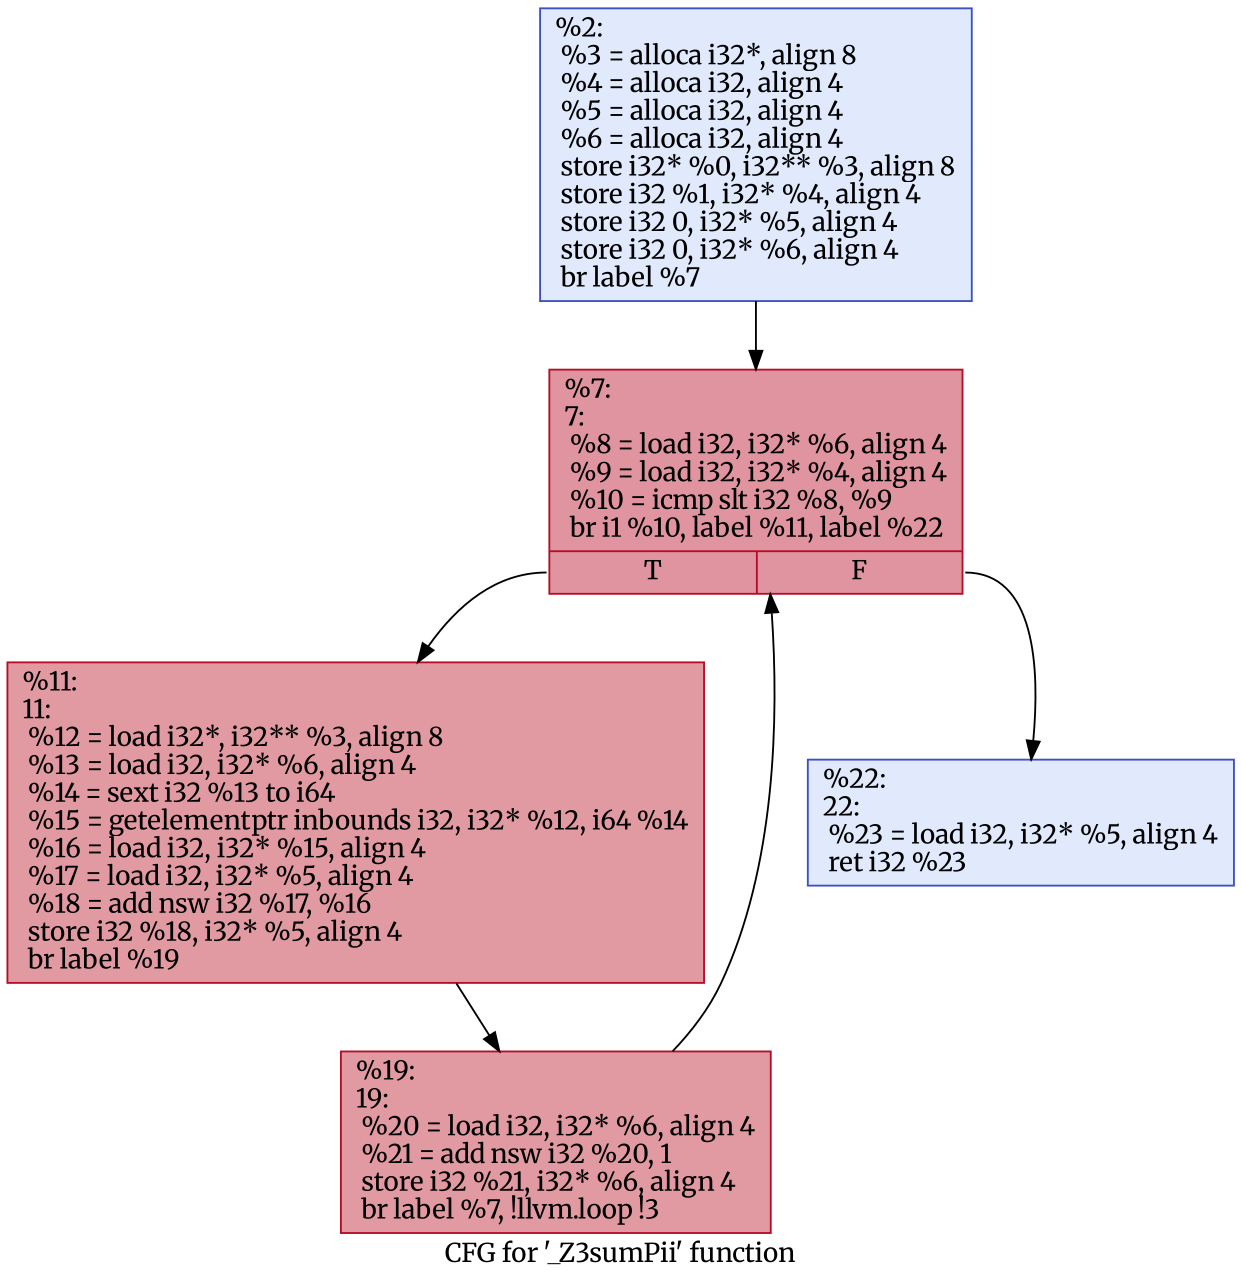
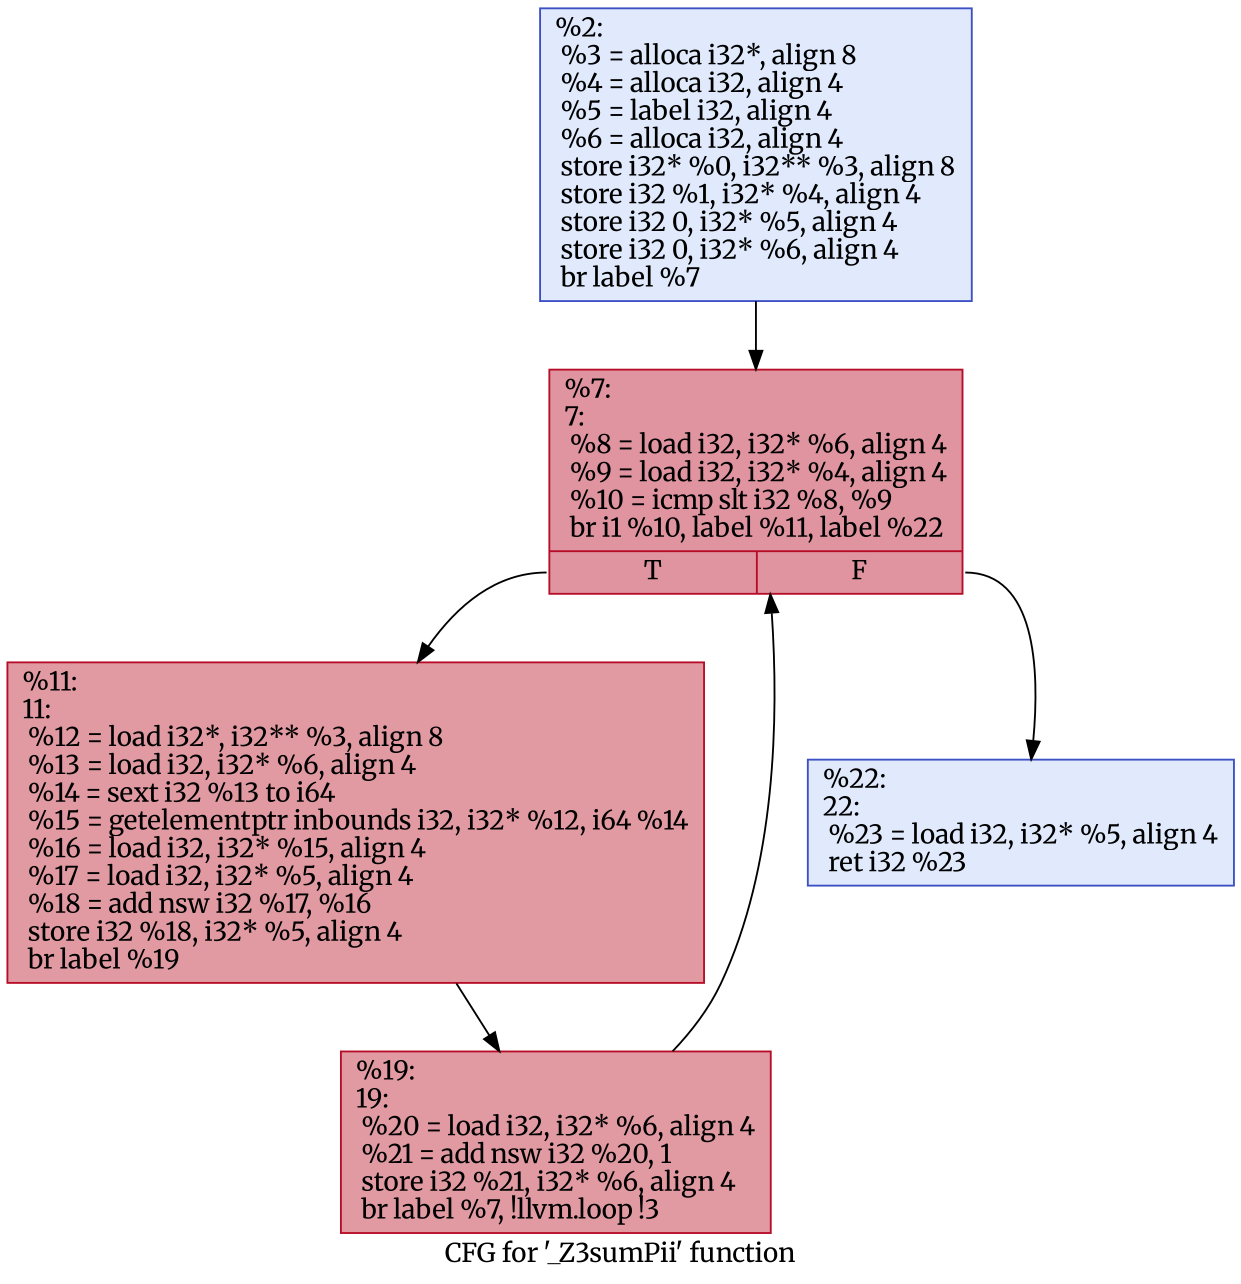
  digraph {
    label="CFG for '_Z3sumPii' function"
    fontname=Merriweather
    node [color="#b70d28ff" fillcolor="#b9d0f970" shape=record style=filled fontname=Merriweather]
    edge [fontname=Merriweather]
-   n1 [color="#3d50c3ff" label="{%2:\l  %3 = alloca i32*, align 8\l  %4 = alloca i32, align 4\l  %5 = alloca i32, align 4\l  %6 = alloca i32, align 4\l  store i32* %0, i32** %3, align 8\l  store i32 %1, i32* %4, align 4\l  store i32 0, i32* %5, align 4\l  store i32 0, i32* %6, align 4\l  br label %7\l}"]
+   n1 [color="#3d50c3ff" label="{%2:\l  %3 = alloca i32*, align 8\l  %4 = alloca i32, align 4\l  %5 = label i32, align 4\l  %6 = alloca i32, align 4\l  store i32* %0, i32** %3, align 8\l  store i32 %1, i32* %4, align 4\l  store i32 0, i32* %5, align 4\l  store i32 0, i32* %6, align 4\l  br label %7\l}"]
    n2 [fillcolor="#b70d2870" label="{%7:\l7:                                                \l  %8 = load i32, i32* %6, align 4\l  %9 = load i32, i32* %4, align 4\l  %10 = icmp slt i32 %8, %9\l  br i1 %10, label %11, label %22\l|{<s0>T|<s1>F}}"]
    n3 [fillcolor="#bb1b2c70" label="{%11:\l11:                                               \l  %12 = load i32*, i32** %3, align 8\l  %13 = load i32, i32* %6, align 4\l  %14 = sext i32 %13 to i64\l  %15 = getelementptr inbounds i32, i32* %12, i64 %14\l  %16 = load i32, i32* %15, align 4\l  %17 = load i32, i32* %5, align 4\l  %18 = add nsw i32 %17, %16\l  store i32 %18, i32* %5, align 4\l  br label %19\l}"]
    n4 [color="#3d50c3ff" label="{%22:\l22:                                               \l  %23 = load i32, i32* %5, align 4\l  ret i32 %23\l}"]
    n5 [fillcolor="#bb1b2c70" label="{%19:\l19:                                               \l  %20 = load i32, i32* %6, align 4\l  %21 = add nsw i32 %20, 1\l  store i32 %21, i32* %6, align 4\l  br label %7, !llvm.loop !3\l}"]
    n1 -> n2
    n2 -> n3 [tailport=s0]
    n2 -> n4 [tailport=s1]
    n3 -> n5
    n5 -> n2
  }
